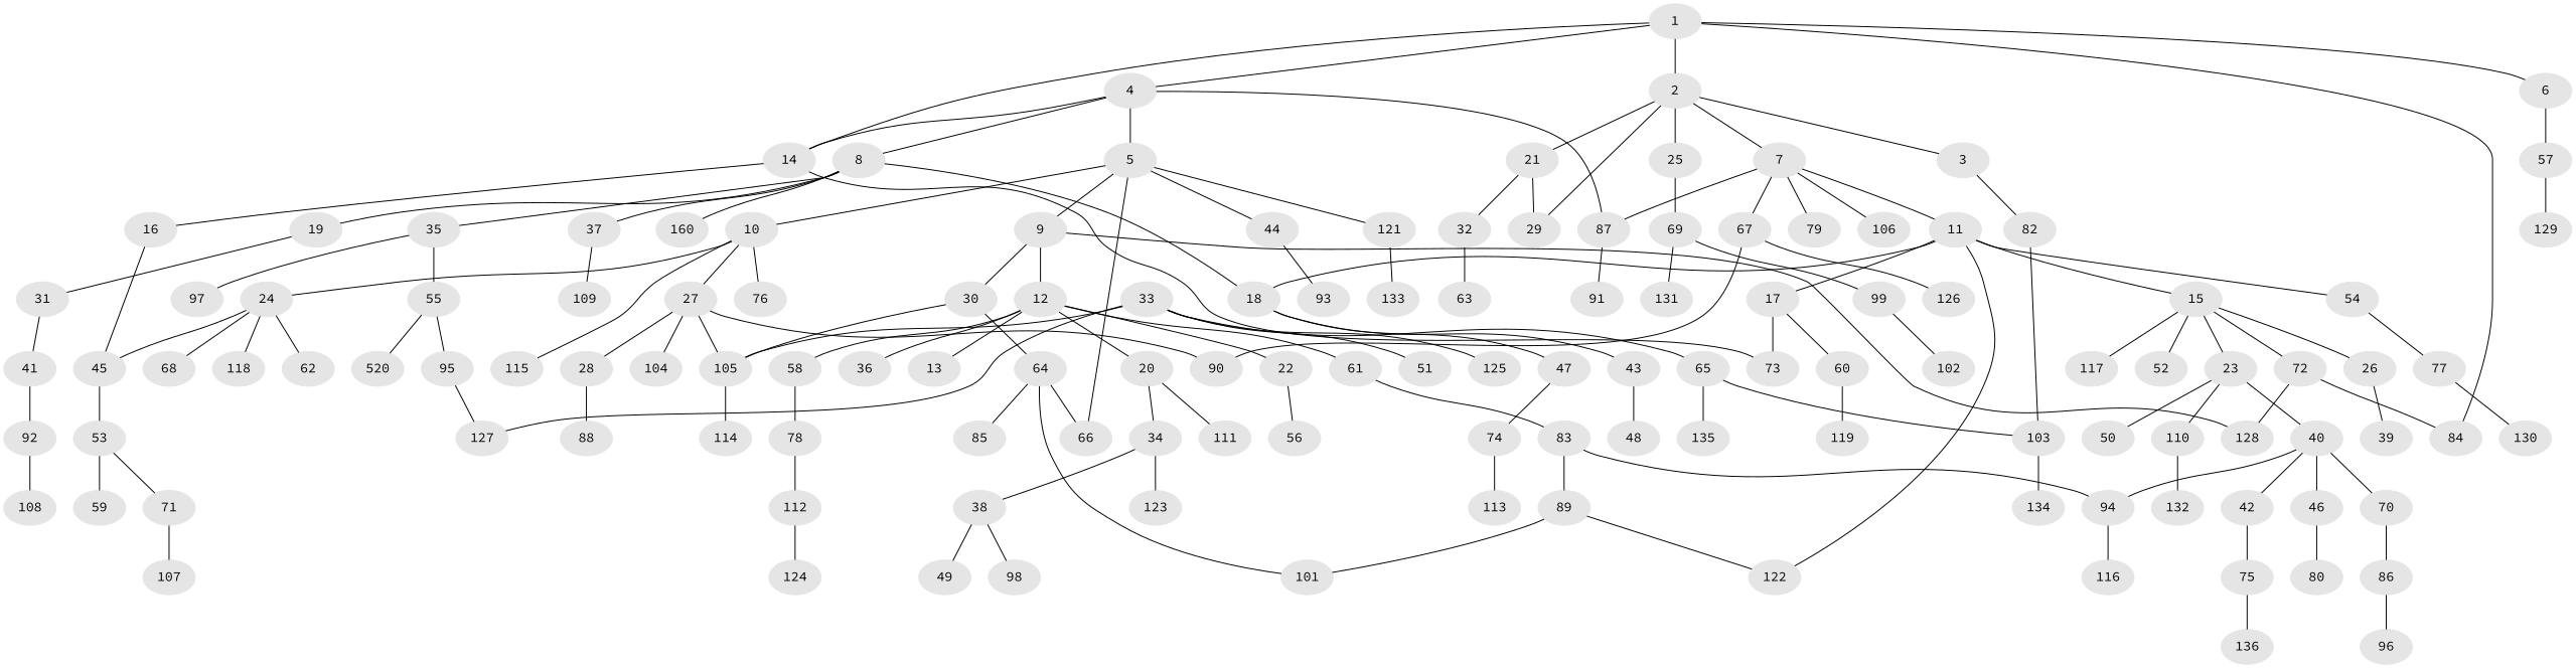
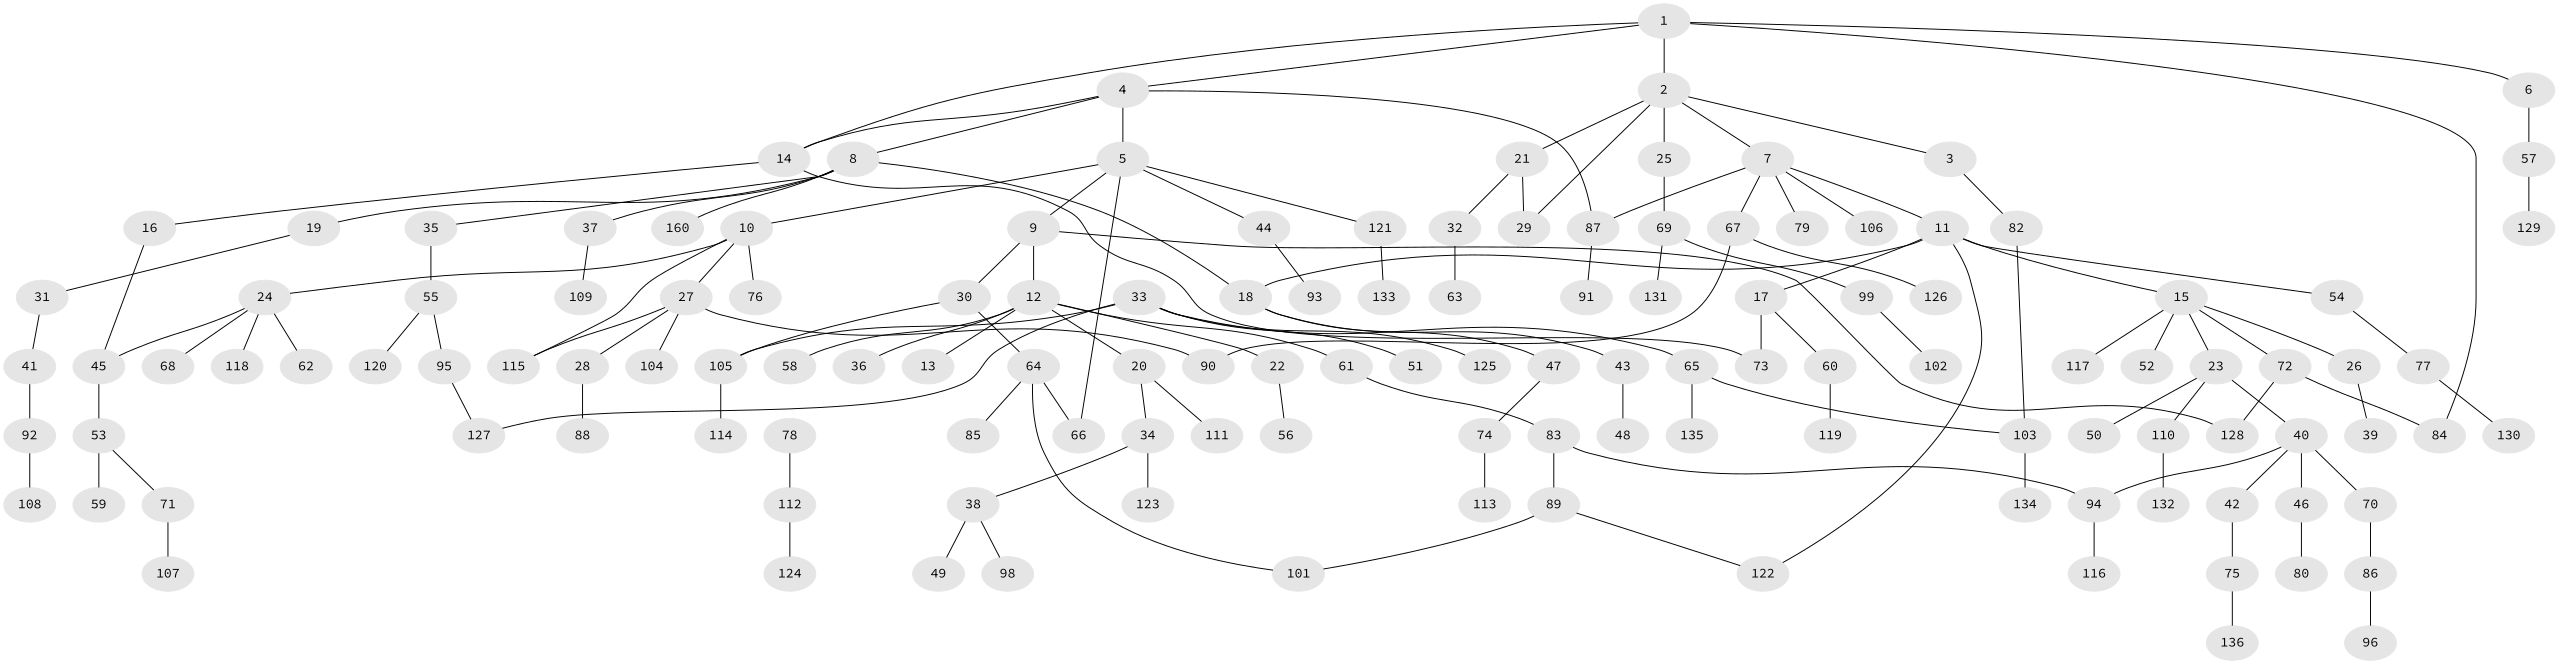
  graph {
    fontname="Source Code Pro"
    node [color=gray90 fontname="Source Code Pro" style=filled]
    edge [fontname="Source Code Pro"]
    1
    2
    4
    6
    14
    84
    3
    7
    21
    25
    29
    5
    8
    87
    57
    16
    73
    82
    11
    67
    79
    106
    32
    69
    103
    9
    10
    44
    66
    121
    18
    19
    35
    37
    n35 [label=160]
    91
    12
    30
    128
    24
    27
    76
    115
    93
    133
    129
    15
    17
    54
    122
    90
    126
    43
    47
    31
    55
-   97
    109
    13
    20
    22
    36
    58
    61
    64
    105
    45
    62
    68
    118
    28
    104
    23
    26
    52
    72
    117
    60
    77
    34
    111
    56
    78
    83
    40
    50
    110
    39
    53
    119
    48
    74
    41
    33
    51
    65
    125
    127
    38
    123
    63
    42
    46
    70
    94
    132
    99
    131
    88
    85
    101
    114
    92
    135
    49
    98
    95
-   120 [label=520]
+   120
    75
    80
    86
    116
    108
    136
    59
    71
    113
    107
    130
    112
    89
    134
    102
    96
    124
    1 -- 2
    1 -- 4
    1 -- 6
    1 -- 14
    1 -- 84
    2 -- 3
    2 -- 7
    2 -- 21
    2 -- 25
    2 -- 29
    4 -- 14
    4 -- 5
    4 -- 8
    4 -- 87
    6 -- 57
    14 -- 16
    14 -- 73
    3 -- 82
    7 -- 87
    7 -- 11
    7 -- 67
    7 -- 79
    7 -- 106
    21 -- 29
    21 -- 32
    25 -- 69
    5 -- 9
    5 -- 10
    5 -- 44
    5 -- 66
    5 -- 121
    8 -- 18
    8 -- 19
    8 -- 35
    8 -- 37
    8 -- n35
    87 -- 91
    57 -- 129
    16 -- 45
    82 -- 103
    11 -- 18
    11 -- 15
    11 -- 17
    11 -- 54
    11 -- 122
    67 -- 90
    67 -- 126
    32 -- 63
    69 -- 99
    69 -- 131
    103 -- 134
    9 -- 12
    9 -- 30
    9 -- 128
    10 -- 24
    10 -- 27
    10 -- 76
    10 -- 115
    44 -- 93
    121 -- 133
    18 -- 43
    18 -- 47
    19 -- 31
    35 -- 55
-   35 -- 97
    37 -- 109
    12 -- 13
    12 -- 20
    12 -- 22
    12 -- 36
    12 -- 58
    12 -- 61
    30 -- 64
    30 -- 105
    24 -- 45
    24 -- 62
    24 -- 68
    24 -- 118
-   27 -- 105
+   27 -- 115
    27 -- 90
    27 -- 28
    27 -- 104
    15 -- 23
    15 -- 26
    15 -- 52
    15 -- 72
    15 -- 117
    17 -- 73
    17 -- 60
    54 -- 77
    43 -- 48
    47 -- 74
    31 -- 41
    55 -- 95
    55 -- 120
    20 -- 34
    20 -- 111
    22 -- 56
-   58 -- 78
    61 -- 83
    64 -- 66
    64 -- 85
    64 -- 101
    105 -- 114
    45 -- 53
    28 -- 88
    23 -- 40
    23 -- 50
    23 -- 110
    26 -- 39
    72 -- 84
    72 -- 128
    60 -- 119
    77 -- 130
    34 -- 38
    34 -- 123
    78 -- 112
    83 -- 94
    83 -- 89
    40 -- 42
    40 -- 46
    40 -- 70
    40 -- 94
    110 -- 132
    53 -- 59
    53 -- 71
    74 -- 113
    41 -- 92
    33 -- 105
    33 -- 51
    33 -- 65
    33 -- 125
    33 -- 127
    65 -- 103
    65 -- 135
    38 -- 49
    38 -- 98
    42 -- 75
    46 -- 80
    70 -- 86
    94 -- 116
    99 -- 102
    92 -- 108
    95 -- 127
    75 -- 136
    86 -- 96
    71 -- 107
    112 -- 124
    89 -- 122
    89 -- 101
  }
